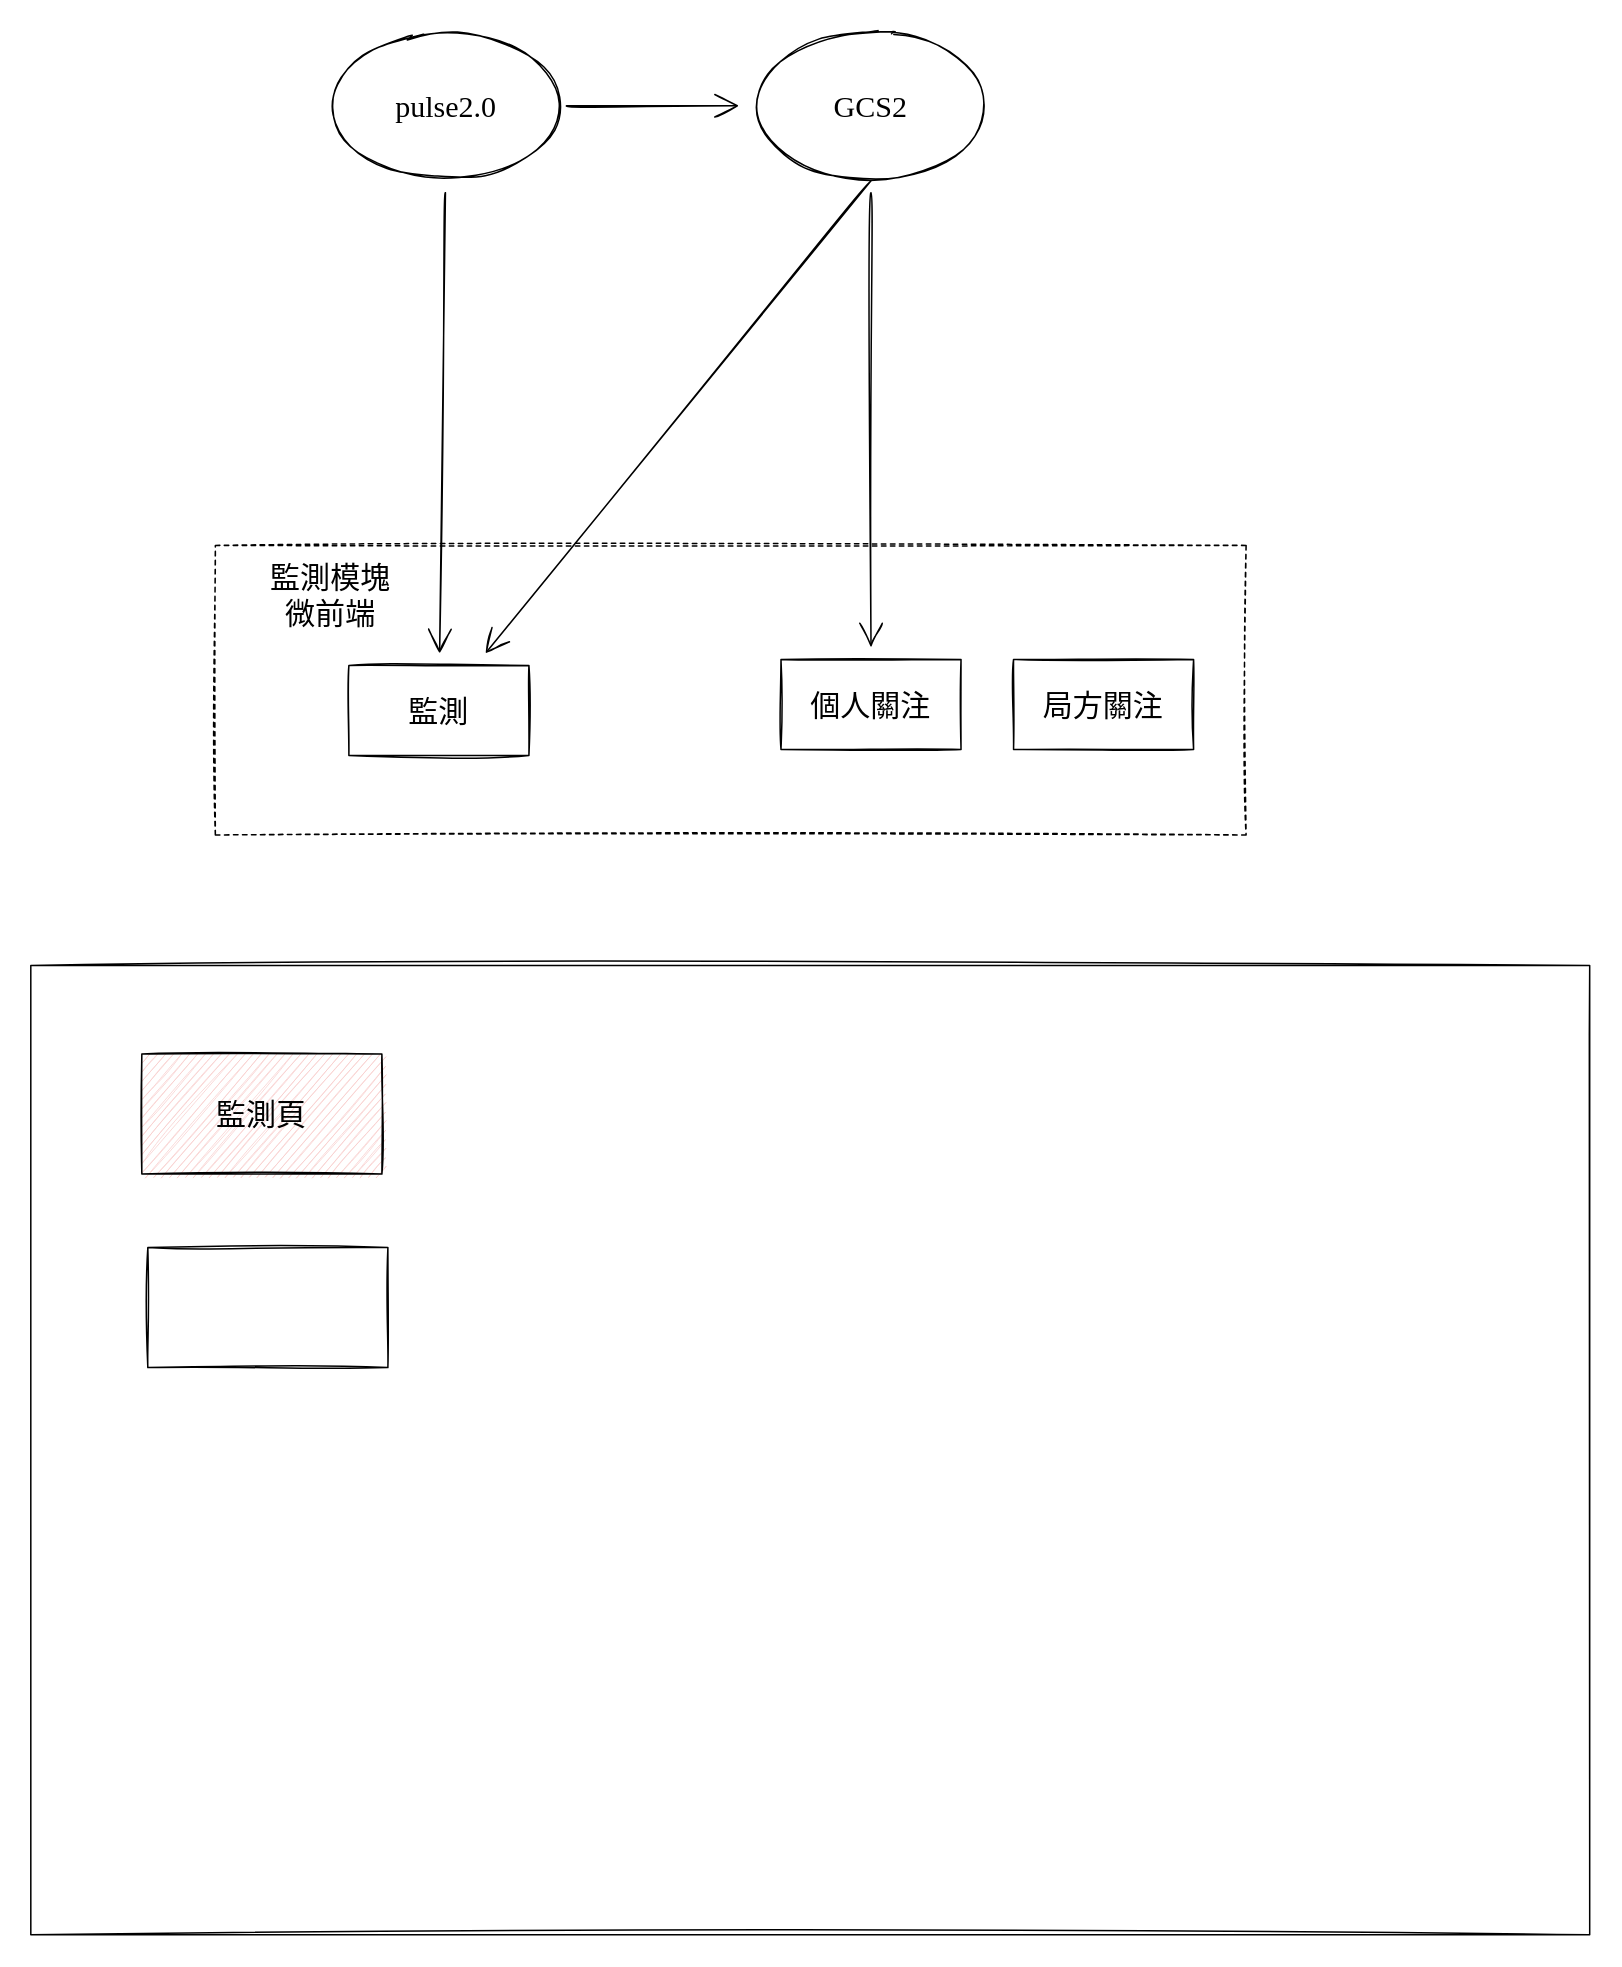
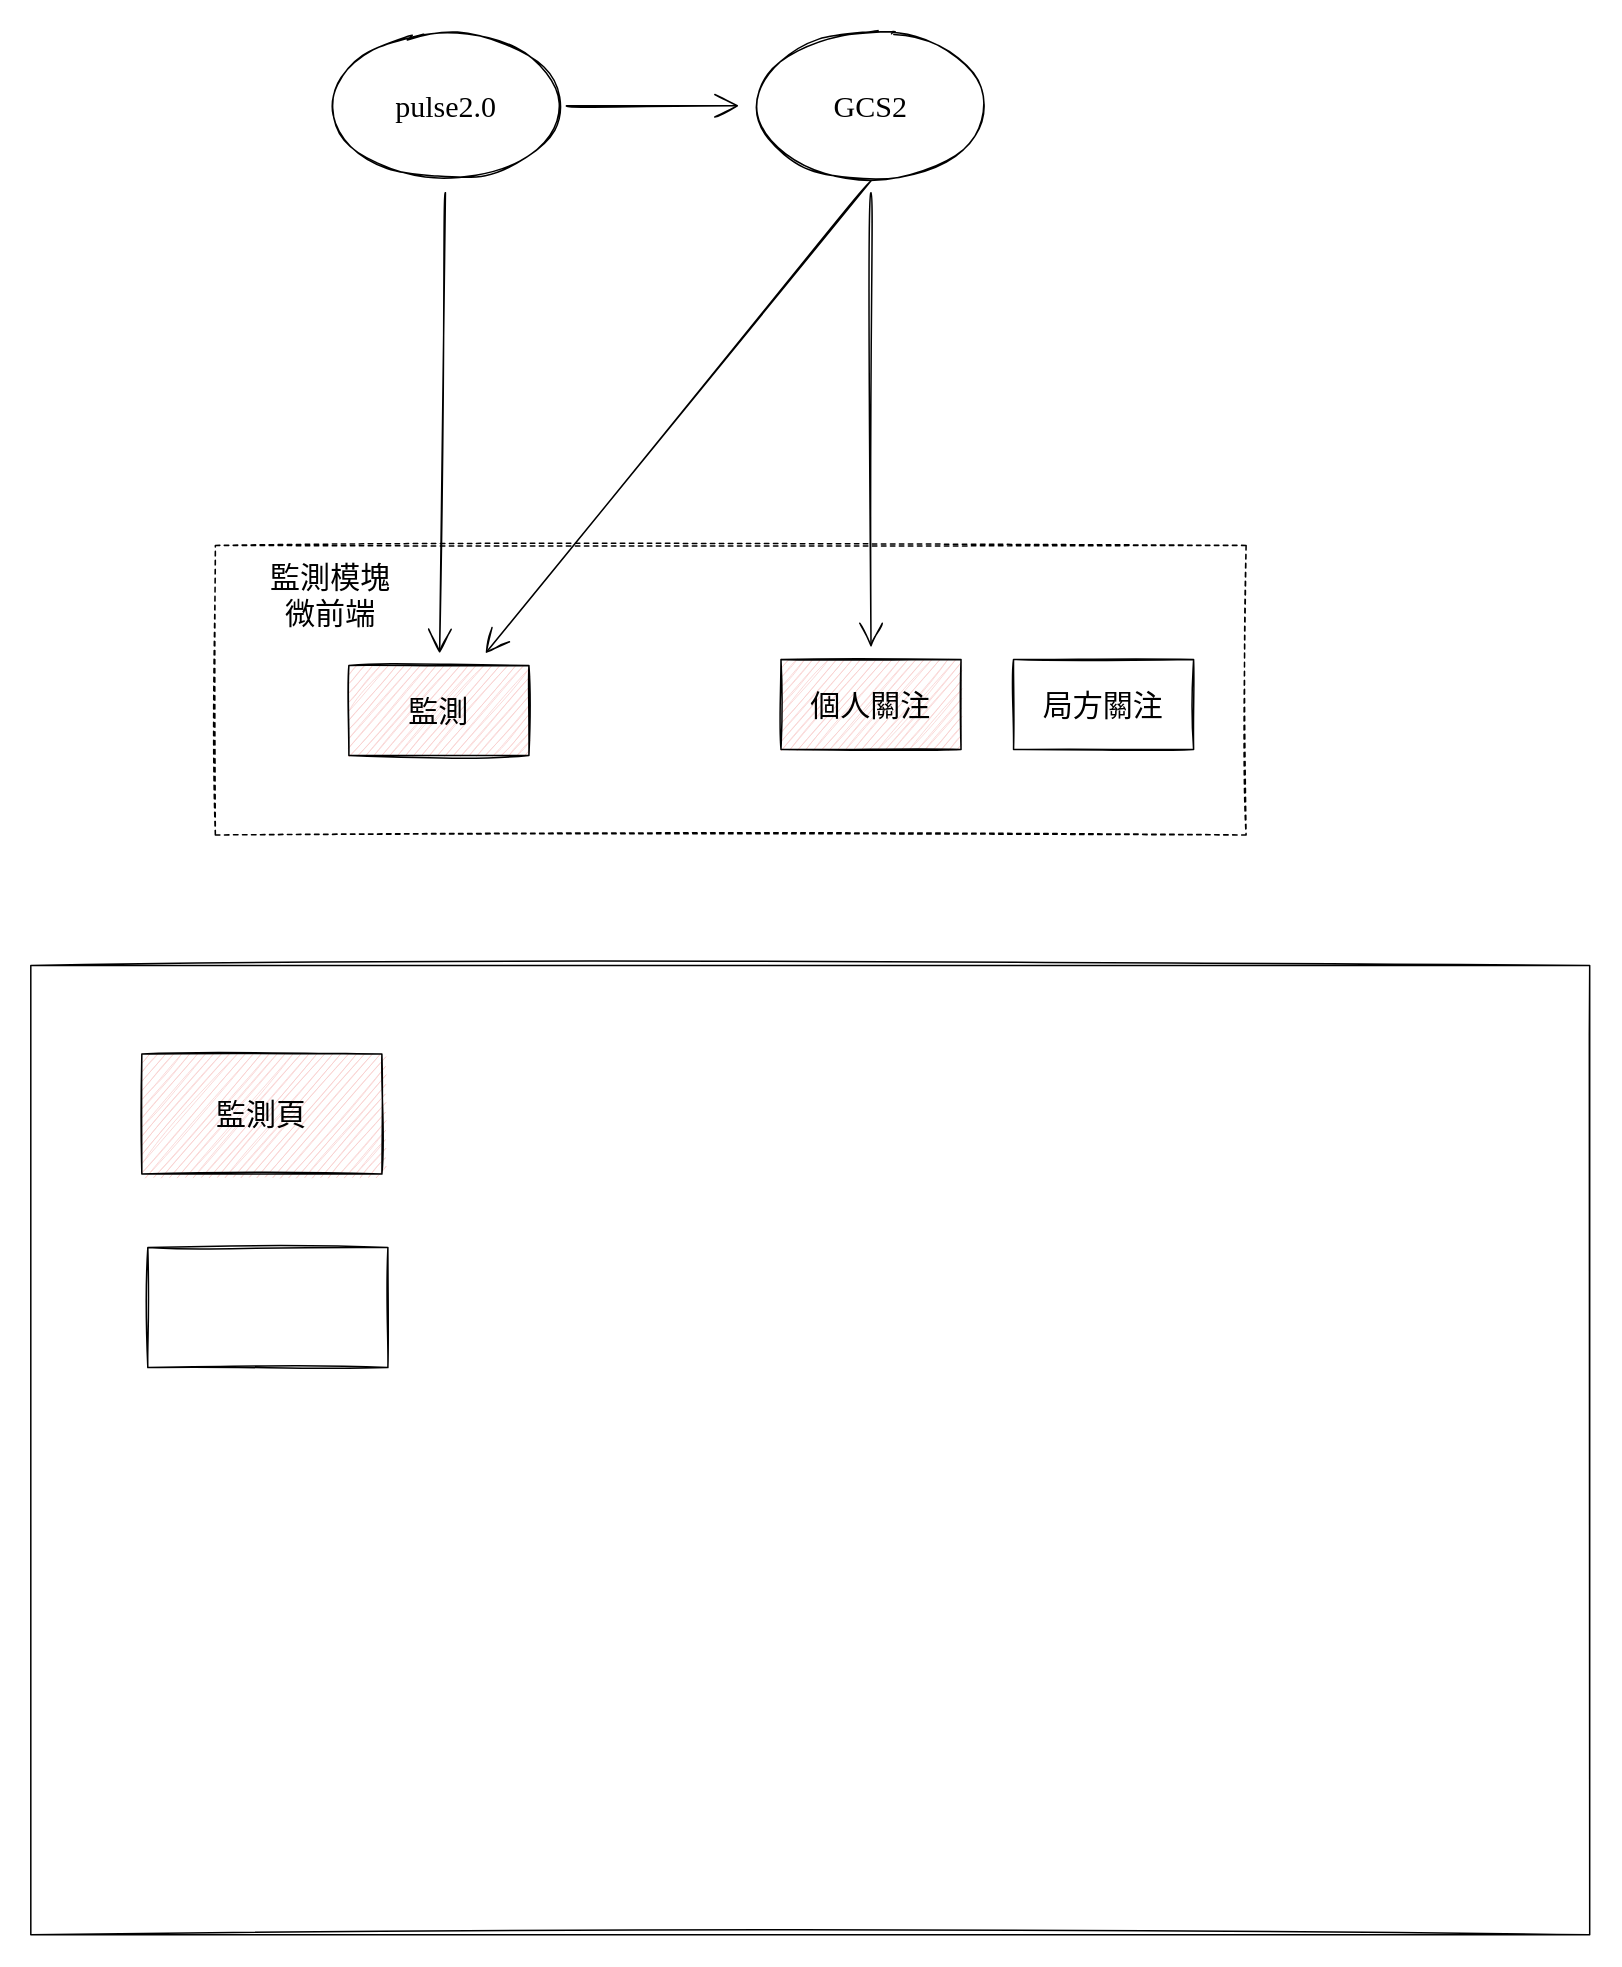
  <mxCell id="0" />
  <mxCell id="1" parent="0" />
  <mxCell id="2" value="" style="rounded=0;whiteSpace=wrap;html=1;sketch=1;hachureGap=4;fontFamily=Architects Daughter;fontSource=https%3A%2F%2Ffonts.googleapis.com%2Fcss%3Ffamily%3DArchitects%2BDaughter;fontSize=20;fillStyle=auto;dashed=1;" vertex="1" parent="1"><mxGeometry x="143" y="363" width="687" height="193" as="geometry" /></mxCell>
  <mxCell id="3" style="edgeStyle=none;curved=1;rounded=0;sketch=1;hachureGap=4;orthogonalLoop=1;jettySize=auto;html=1;exitX=1;exitY=0.5;exitDx=0;exitDy=0;fontFamily=Architects Daughter;fontSource=https%3A%2F%2Ffonts.googleapis.com%2Fcss%3Ffamily%3DArchitects%2BDaughter;fontSize=16;endArrow=open;startSize=14;endSize=14;sourcePerimeterSpacing=8;targetPerimeterSpacing=8;" edge="1" parent="1" source="5" target="8"><mxGeometry relative="1" as="geometry" /></mxCell>
  <mxCell id="4" value="" style="edgeStyle=none;curved=1;rounded=0;sketch=1;hachureGap=4;orthogonalLoop=1;jettySize=auto;html=1;fontFamily=Architects Daughter;fontSource=https%3A%2F%2Ffonts.googleapis.com%2Fcss%3Ffamily%3DArchitects%2BDaughter;fontSize=16;endArrow=open;startSize=14;endSize=14;sourcePerimeterSpacing=8;targetPerimeterSpacing=8;" edge="1" parent="1" source="5" target="9"><mxGeometry relative="1" as="geometry" /></mxCell>
  <mxCell id="5" value="pulse2.0" style="ellipse;whiteSpace=wrap;html=1;sketch=1;hachureGap=4;fontFamily=Architects Daughter;fontSource=https%3A%2F%2Ffonts.googleapis.com%2Fcss%3Ffamily%3DArchitects%2BDaughter;fontSize=20;" vertex="1" parent="1"><mxGeometry x="217" y="20" width="160" height="100" as="geometry" /></mxCell>
  <mxCell id="6" value="" style="edgeStyle=none;curved=1;rounded=0;sketch=1;hachureGap=4;orthogonalLoop=1;jettySize=auto;html=1;fontFamily=Architects Daughter;fontSource=https%3A%2F%2Ffonts.googleapis.com%2Fcss%3Ffamily%3DArchitects%2BDaughter;fontSize=16;endArrow=open;startSize=14;endSize=14;sourcePerimeterSpacing=8;targetPerimeterSpacing=8;" edge="1" parent="1" source="8" target="10"><mxGeometry relative="1" as="geometry" /></mxCell>
  <mxCell id="7" style="edgeStyle=none;curved=1;rounded=0;sketch=1;hachureGap=4;orthogonalLoop=1;jettySize=auto;html=1;exitX=0.5;exitY=1;exitDx=0;exitDy=0;fontFamily=Architects Daughter;fontSource=https%3A%2F%2Ffonts.googleapis.com%2Fcss%3Ffamily%3DArchitects%2BDaughter;fontSize=16;endArrow=open;startSize=14;endSize=14;sourcePerimeterSpacing=8;targetPerimeterSpacing=8;" edge="1" parent="1" source="8" target="9"><mxGeometry relative="1" as="geometry" /></mxCell>
  <mxCell id="8" value="GCS2" style="ellipse;whiteSpace=wrap;html=1;sketch=1;hachureGap=4;fontFamily=Architects Daughter;fontSource=https%3A%2F%2Ffonts.googleapis.com%2Fcss%3Ffamily%3DArchitects%2BDaughter;fontSize=20;" vertex="1" parent="1"><mxGeometry x="500" y="20" width="160" height="100" as="geometry" /></mxCell>
- <mxCell id="9" value="監測" style="whiteSpace=wrap;html=1;sketch=1;hachureGap=4;fontFamily=Architects Daughter;fontSource=https%3A%2F%2Ffonts.googleapis.com%2Fcss%3Ffamily%3DArchitects%2BDaughter;fontSize=20;" vertex="1" parent="1"><mxGeometry x="232" y="443" width="120" height="60" as="geometry" /></mxCell>
- <mxCell id="10" value="個人關注" style="whiteSpace=wrap;html=1;sketch=1;hachureGap=4;fontFamily=Architects Daughter;fontSource=https%3A%2F%2Ffonts.googleapis.com%2Fcss%3Ffamily%3DArchitects%2BDaughter;fontSize=20;" vertex="1" parent="1"><mxGeometry x="520" y="439" width="120" height="60" as="geometry" /></mxCell>
+ <mxCell id="9" value="監測" style="whiteSpace=wrap;html=1;sketch=1;hachureGap=4;fontFamily=Architects Daughter;fontSource=https%3A%2F%2Ffonts.googleapis.com%2Fcss%3Ffamily%3DArchitects%2BDaughter;fontSize=20;fillColor=#f8cecc;" vertex="1" parent="1"><mxGeometry x="232" y="443" width="120" height="60" as="geometry" /></mxCell>
+ <mxCell id="10" value="個人關注" style="whiteSpace=wrap;html=1;sketch=1;hachureGap=4;fontFamily=Architects Daughter;fontSource=https%3A%2F%2Ffonts.googleapis.com%2Fcss%3Ffamily%3DArchitects%2BDaughter;fontSize=20;fillColor=#f8cecc;" vertex="1" parent="1"><mxGeometry x="520" y="439" width="120" height="60" as="geometry" /></mxCell>
  <mxCell id="11" value="局方關注" style="whiteSpace=wrap;html=1;sketch=1;hachureGap=4;fontFamily=Architects Daughter;fontSource=https%3A%2F%2Ffonts.googleapis.com%2Fcss%3Ffamily%3DArchitects%2BDaughter;fontSize=20;" vertex="1" parent="1"><mxGeometry x="675" y="439" width="120" height="60" as="geometry" /></mxCell>
  <mxCell id="12" value="監測模塊&lt;br&gt;微前端" style="text;html=1;strokeColor=none;fillColor=none;align=center;verticalAlign=middle;whiteSpace=wrap;rounded=0;dashed=1;sketch=1;hachureGap=4;fillStyle=auto;fontFamily=Architects Daughter;fontSource=https%3A%2F%2Ffonts.googleapis.com%2Fcss%3Ffamily%3DArchitects%2BDaughter;fontSize=20;" vertex="1" parent="1"><mxGeometry x="141" y="383" width="158" height="26" as="geometry" /></mxCell>
  <mxCell id="13" value="" style="rounded=0;whiteSpace=wrap;html=1;sketch=1;hachureGap=4;fillStyle=auto;fontFamily=Architects Daughter;fontSource=https%3A%2F%2Ffonts.googleapis.com%2Fcss%3Ffamily%3DArchitects%2BDaughter;fontSize=20;" vertex="1" parent="1"><mxGeometry x="20" y="643" width="1039" height="646" as="geometry" /></mxCell>
  <mxCell id="14" value="監測頁" style="rounded=0;whiteSpace=wrap;html=1;sketch=1;hachureGap=4;fillStyle=auto;fontFamily=Architects Daughter;fontSource=https%3A%2F%2Ffonts.googleapis.com%2Fcss%3Ffamily%3DArchitects%2BDaughter;fontSize=20;fillColor=#f8cecc;" vertex="1" parent="1"><mxGeometry x="94" y="702" width="160" height="80" as="geometry" /></mxCell>
  <mxCell id="15" value="" style="rounded=0;whiteSpace=wrap;html=1;sketch=1;hachureGap=4;fillStyle=auto;fontFamily=Architects Daughter;fontSource=https%3A%2F%2Ffonts.googleapis.com%2Fcss%3Ffamily%3DArchitects%2BDaughter;fontSize=20;" vertex="1" parent="1"><mxGeometry x="98" y="831" width="160" height="80" as="geometry" /></mxCell>
